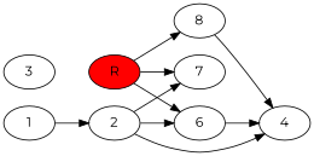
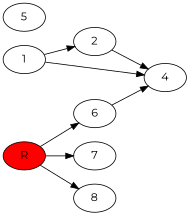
  digraph {
    fontname=Montserrat
    rankdir=LR
    node [fontname=Montserrat]
    edge [fontname=Montserrat]
    1
    2
    6
    7
    4
    8
-   3
+   3 [label=5]
    R [fillcolor="#ff0000" style=filled]
    1 -> 2
-   2 -> 6
-   2 -> 7
    2 -> 4
    6 -> 4
-   8 -> 4
+   1 -> 4
    R -> 6
    R -> 7
    R -> 8
  }
